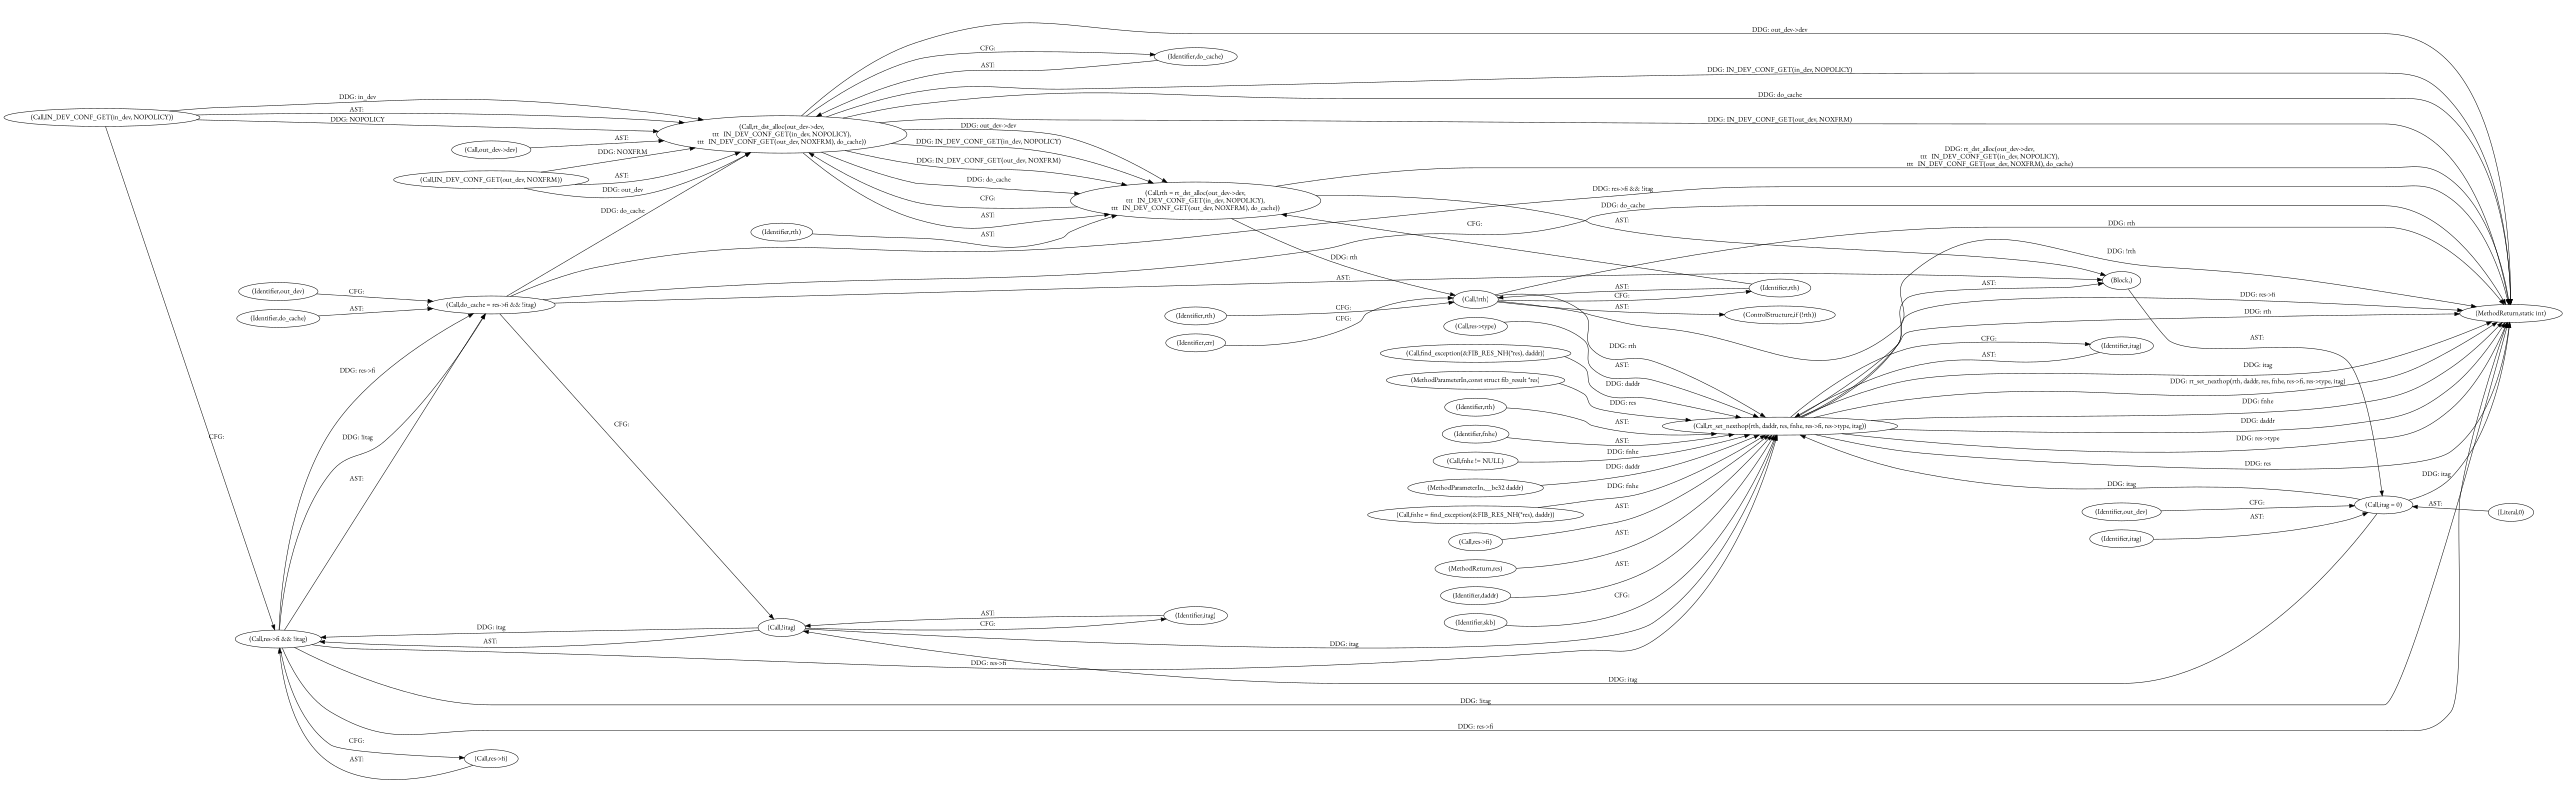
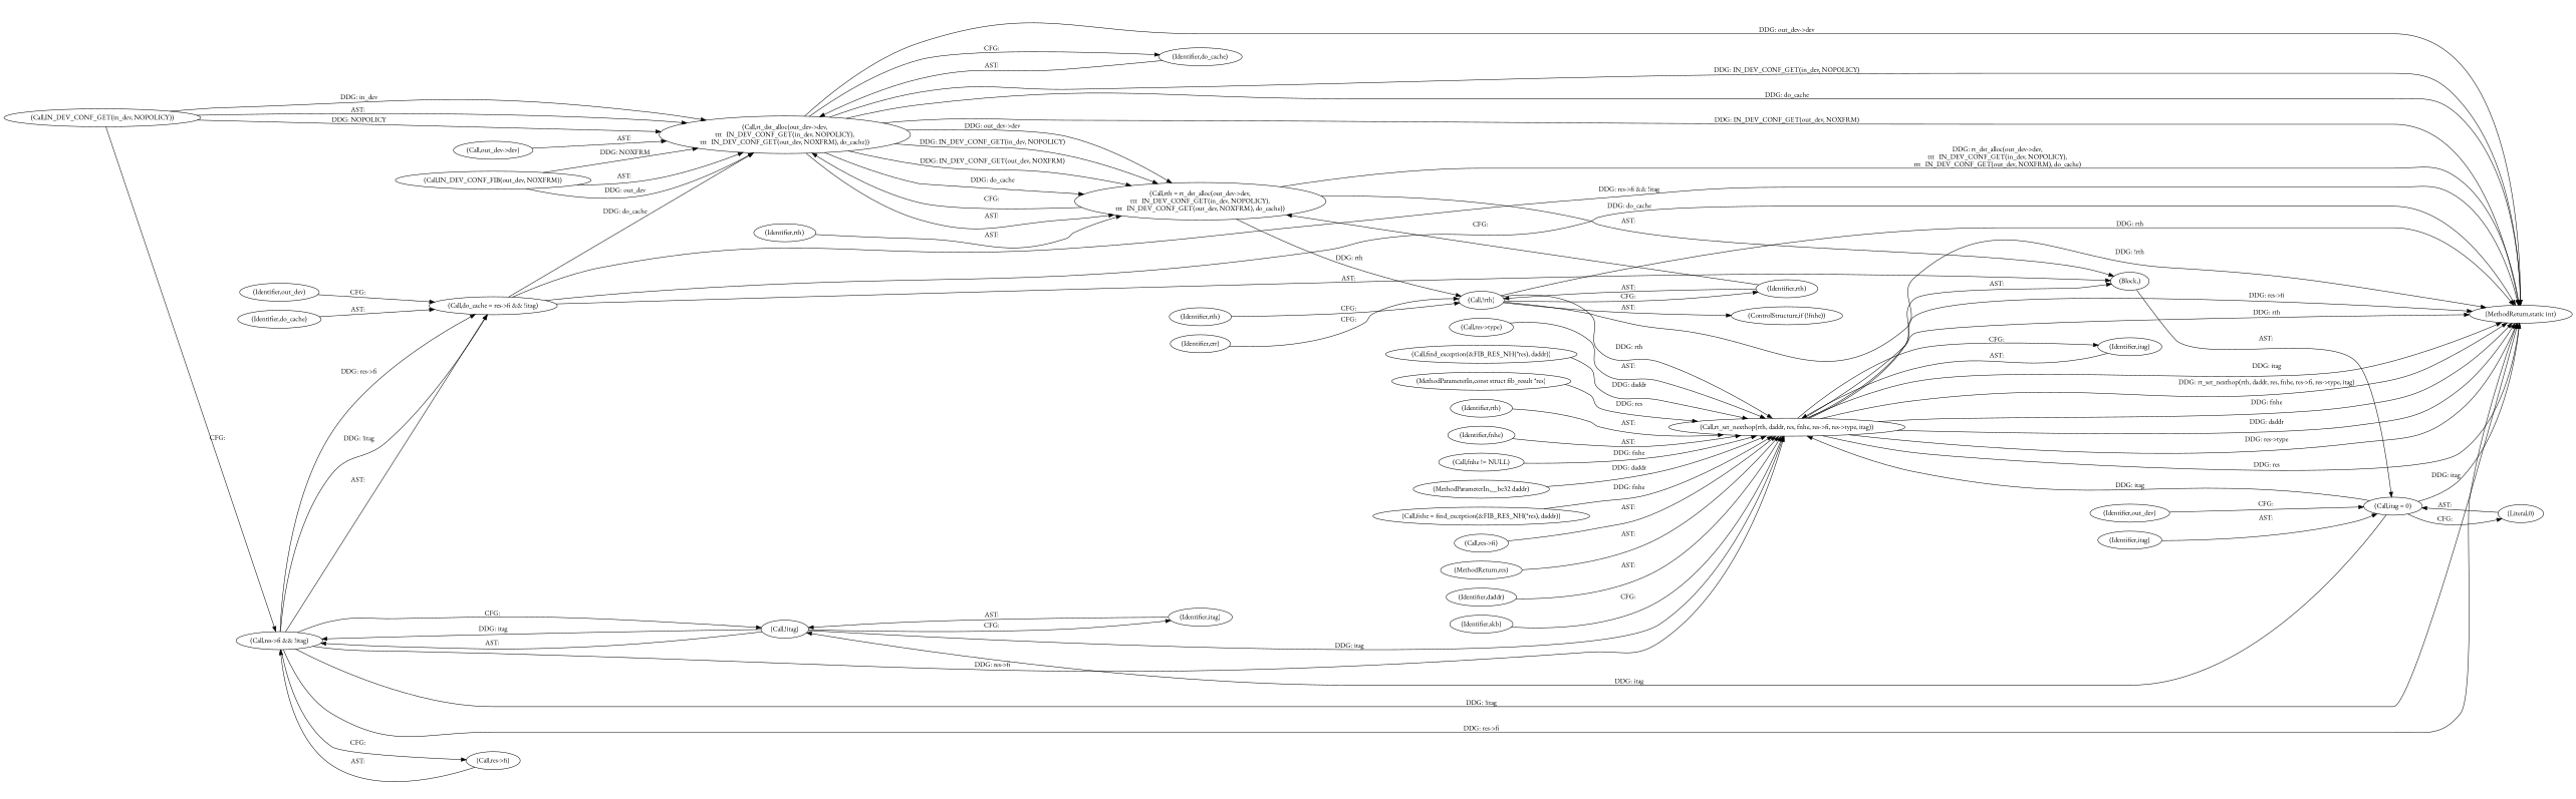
  digraph {
    fontname="EB Garamond"
    rankdir=LR
    node [fontname="EB Garamond"]
    edge [fontname="EB Garamond"]
    n1 [label="(Call,res->fi && !itag)"]
    n2 [label="(Call,!itag)"]
    n3 [label="(Call,do_cache = res->fi && !itag)"]
    n4 [label="(Call,rt_set_nexthop(rth, daddr, res, fnhe, res->fi, res->type, itag))"]
    n5 [label="(MethodReturn,static int)"]
    n6 [label="(Call,res->fi)"]
    n7 [label="(Identifier,itag)"]
    n8 [label="(Block,)"]
    n9 [label="(Call,rt_dst_alloc(out_dev->dev,\n\t\t\t   IN_DEV_CONF_GET(in_dev, NOPOLICY),\n\t\t\t   IN_DEV_CONF_GET(out_dev, NOXFRM), do_cache))"]
    n10 [label="(Identifier,itag)"]
    n11 [label="(Call,itag = 0)"]
    n12 [label="(Literal,0)"]
    n13 [label="(Call,rth = rt_dst_alloc(out_dev->dev,\n\t\t\t   IN_DEV_CONF_GET(in_dev, NOPOLICY),\n\t\t\t   IN_DEV_CONF_GET(out_dev, NOXFRM), do_cache))"]
    n14 [label="(Identifier,do_cache)"]
    n15 [label="(Call,!rth)"]
    n16 [label="(Identifier,rth)"]
-   n17 [label="(ControlStructure,if (!rth))"]
+   n17 [label="(ControlStructure,if (!fnhe))"]
    n18 [label="(Identifier,rth)"]
    n19 [label="(Identifier,rth)"]
    n20 [label="(Call,IN_DEV_CONF_GET(in_dev, NOPOLICY))"]
    n21 [label="(Identifier,fnhe)"]
    n22 [label="(Call,fnhe != NULL)"]
    n23 [label="(MethodParameterIn,__be32 daddr)"]
    n24 [label="(Identifier,do_cache)"]
    n25 [label="(Identifier,err)"]
    n26 [label="(Call,fnhe = find_exception(&FIB_RES_NH(*res), daddr))"]
    n27 [label="(Identifier,rth)"]
    n28 [label="(Identifier,out_dev)"]
    n29 [label="(Call,res->fi)"]
    n30 [label="(Identifier,out_dev)"]
    n31 [label="(Call,out_dev->dev)"]
    n32 [label="(MethodReturn,res)"]
    n33 [label="(Identifier,daddr)"]
-   n34 [label="(Call,IN_DEV_CONF_GET(out_dev, NOXFRM))"]
+   n34 [label="(Call,IN_DEV_CONF_FIB(out_dev, NOXFRM))"]
    n35 [label="(Identifier,skb)"]
    n36 [label="(Call,res->type)"]
    n37 [label="(Call,find_exception(&FIB_RES_NH(*res), daddr))"]
    n38 [label="(MethodParameterIn,const struct fib_result *res)"]
    n39 [label="(Identifier,itag)"]
-   n3 -> n2 [label="CFG: "]
+   n1 -> n2 [label="CFG: "]
    n1 -> n3 [label="AST: "]
    n1 -> n3 [label="DDG: res->fi"]
    n1 -> n3 [label="DDG: !itag"]
    n1 -> n4 [label="DDG: res->fi"]
    n1 -> n5 [label="DDG: res->fi"]
    n1 -> n5 [label="DDG: !itag"]
    n1 -> n6 [label="CFG: "]
    n2 -> n1 [label="AST: "]
    n2 -> n1 [label="DDG: itag"]
    n2 -> n4 [label="DDG: itag"]
    n2 -> n7 [label="CFG: "]
    n3 -> n5 [label="DDG: res->fi && !itag"]
    n3 -> n5 [label="DDG: do_cache"]
    n3 -> n8 [label="AST: "]
    n3 -> n9 [label="DDG: do_cache"]
    n4 -> n5 [label="DDG: res"]
    n4 -> n5 [label="DDG: res->fi"]
    n4 -> n5 [label="DDG: rth"]
    n4 -> n5 [label="DDG: itag"]
    n4 -> n5 [label="DDG: rt_set_nexthop(rth, daddr, res, fnhe, res->fi, res->type, itag)"]
    n4 -> n5 [label="DDG: fnhe"]
    n4 -> n5 [label="DDG: daddr"]
    n4 -> n5 [label="DDG: res->type"]
    n4 -> n8 [label="AST: "]
    n4 -> n10 [label="CFG: "]
    n6 -> n1 [label="AST: "]
    n7 -> n2 [label="AST: "]
    n8 -> n11 [label="AST: "]
    n9 -> n5 [label="DDG: do_cache"]
    n9 -> n5 [label="DDG: IN_DEV_CONF_GET(out_dev, NOXFRM)"]
    n9 -> n5 [label="DDG: out_dev->dev"]
    n9 -> n5 [label="DDG: IN_DEV_CONF_GET(in_dev, NOPOLICY)"]
    n9 -> n13 [label="AST: "]
    n9 -> n13 [label="DDG: out_dev->dev"]
    n9 -> n13 [label="DDG: IN_DEV_CONF_GET(in_dev, NOPOLICY)"]
    n9 -> n13 [label="DDG: IN_DEV_CONF_GET(out_dev, NOXFRM)"]
    n9 -> n13 [label="DDG: do_cache"]
    n9 -> n14 [label="CFG: "]
    n10 -> n4 [label="AST: "]
    n11 -> n2 [label="DDG: itag"]
    n11 -> n4 [label="DDG: itag"]
    n11 -> n5 [label="DDG: itag"]
+   n11 -> n12 [label="CFG: "]
    n12 -> n11 [label="AST: "]
    n13 -> n5 [label="DDG: rt_dst_alloc(out_dev->dev,\n\t\t\t   IN_DEV_CONF_GET(in_dev, NOPOLICY),\n\t\t\t   IN_DEV_CONF_GET(out_dev, NOXFRM), do_cache)"]
    n13 -> n8 [label="AST: "]
    n13 -> n9 [label="CFG: "]
    n13 -> n15 [label="DDG: rth"]
    n14 -> n9 [label="AST: "]
    n15 -> n4 [label="DDG: rth"]
    n15 -> n5 [label="DDG: !rth"]
    n15 -> n5 [label="DDG: rth"]
    n15 -> n16 [label="CFG: "]
    n15 -> n17 [label="AST: "]
    n16 -> n13 [label="CFG: "]
    n16 -> n15 [label="AST: "]
    n18 -> n4 [label="AST: "]
    n19 -> n13 [label="AST: "]
    n20 -> n1 [label="CFG: "]
    n20 -> n9 [label="AST: "]
    n20 -> n9 [label="DDG: in_dev"]
    n20 -> n9 [label="DDG: NOPOLICY"]
    n21 -> n4 [label="AST: "]
    n22 -> n4 [label="DDG: fnhe"]
    n23 -> n4 [label="DDG: daddr"]
    n24 -> n3 [label="AST: "]
    n25 -> n15 [label="CFG: "]
    n26 -> n4 [label="DDG: fnhe"]
    n27 -> n15 [label="CFG: "]
    n28 -> n3 [label="CFG: "]
    n29 -> n4 [label="AST: "]
    n30 -> n11 [label="CFG: "]
    n31 -> n9 [label="AST: "]
    n32 -> n4 [label="AST: "]
    n33 -> n4 [label="AST: "]
    n34 -> n9 [label="AST: "]
    n34 -> n9 [label="DDG: out_dev"]
    n34 -> n9 [label="DDG: NOXFRM"]
    n35 -> n4 [label="CFG: "]
    n36 -> n4 [label="AST: "]
    n37 -> n4 [label="DDG: daddr"]
    n38 -> n4 [label="DDG: res"]
    n39 -> n11 [label="AST: "]
  }
